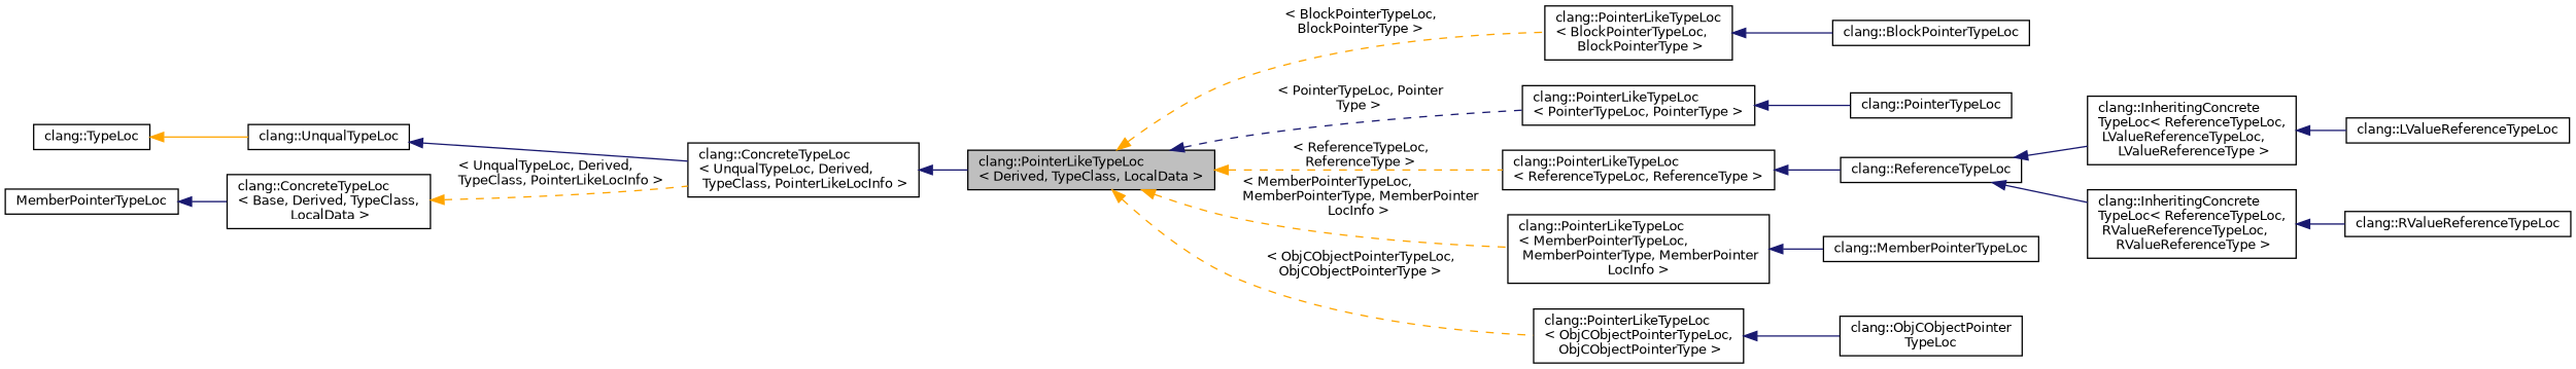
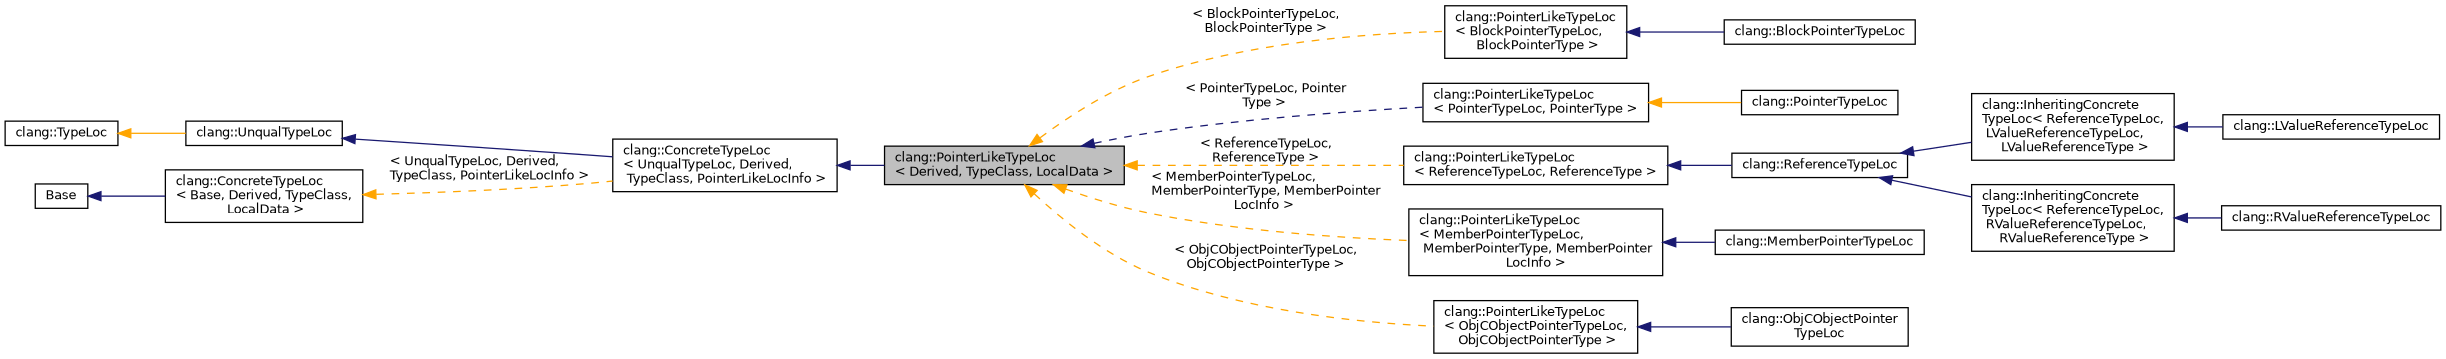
  digraph {
    rankdir=LR
    node [color=black fontname=Helvetica fontsize=10 shape=record]
    edge [color=midnightblue dir=back fontname=Helvetica fontsize=10 labelfontname=Helvetica labelfontsize=10 style=solid]
    n1 [fillcolor=grey75 fontcolor=black height=0.2 label="clang::PointerLikeTypeLoc\l\< Derived, TypeClass, LocalData \>" style=filled width=0.4]
    n2 [height=0.2 label="clang::PointerLikeTypeLoc\l\< BlockPointerTypeLoc,\l BlockPointerType \>" width=0.4]
    n3 [height=0.2 label="clang::PointerLikeTypeLoc\l\< PointerTypeLoc, PointerType \>" width=0.4]
    n4 [height=0.2 label="clang::PointerLikeTypeLoc\l\< ReferenceTypeLoc, ReferenceType \>" width=0.4]
    n5 [height=0.2 label="clang::PointerLikeTypeLoc\l\< MemberPointerTypeLoc,\l MemberPointerType, MemberPointer\lLocInfo \>" width=0.4]
    n6 [height=0.2 label="clang::PointerLikeTypeLoc\l\< ObjCObjectPointerTypeLoc,\l ObjCObjectPointerType \>" width=0.4]
    n7 [height=0.2 label="clang::BlockPointerTypeLoc" width=0.4]
    n8 [height=0.2 label="clang::PointerTypeLoc" width=0.4]
    n9 [height=0.2 label="clang::ReferenceTypeLoc" width=0.4]
    n10 [height=0.2 label="clang::MemberPointerTypeLoc" width=0.4]
    n11 [height=0.2 label="clang::ObjCObjectPointer\lTypeLoc" width=0.4]
    n12 [height=0.2 label="clang::ConcreteTypeLoc\l\< UnqualTypeLoc, Derived,\l TypeClass, PointerLikeLocInfo \>" width=0.4]
    n13 [height=0.2 label="clang::UnqualTypeLoc" width=0.4]
    n14 [height=0.2 label="clang::TypeLoc" width=0.4]
    n15 [height=0.2 label="clang::ConcreteTypeLoc\l\< Base, Derived, TypeClass,\l LocalData \>" width=0.4]
-   n16 [height=0.2 label=MemberPointerTypeLoc width=0.4]
+   n16 [height=0.2 label=Base width=0.4]
    n17 [height=0.2 label="clang::InheritingConcrete\lTypeLoc\< ReferenceTypeLoc,\l LValueReferenceTypeLoc,\l LValueReferenceType \>" width=0.4]
    n18 [height=0.2 label="clang::InheritingConcrete\lTypeLoc\< ReferenceTypeLoc,\l RValueReferenceTypeLoc,\l RValueReferenceType \>" width=0.4]
    n19 [height=0.2 label="clang::LValueReferenceTypeLoc" width=0.4]
    n20 [height=0.2 label="clang::RValueReferenceTypeLoc" width=0.4]
    n1 -> n2 [color=orange label=" \< BlockPointerTypeLoc,\l BlockPointerType \>" style=dashed]
    n1 -> n3 [label=" \< PointerTypeLoc, Pointer\lType \>" style=dashed]
    n1 -> n4 [color=orange label=" \< ReferenceTypeLoc,\l ReferenceType \>" style=dashed]
    n1 -> n5 [color=orange label=" \< MemberPointerTypeLoc,\l MemberPointerType, MemberPointer\lLocInfo \>" style=dashed]
    n1 -> n6 [color=orange label=" \< ObjCObjectPointerTypeLoc,\l ObjCObjectPointerType \>" style=dashed]
    n2 -> n7
-   n3 -> n8
+   n3 -> n8 [color=orange]
    n4 -> n9
    n5 -> n10
    n6 -> n11
    n9 -> n17
    n9 -> n18
    n12 -> n1
    n13 -> n12
    n14 -> n13 [color=orange]
    n15 -> n12 [color=orange label=" \< UnqualTypeLoc, Derived,\l TypeClass, PointerLikeLocInfo \>" style=dashed]
    n16 -> n15
    n17 -> n19
    n18 -> n20
  }
